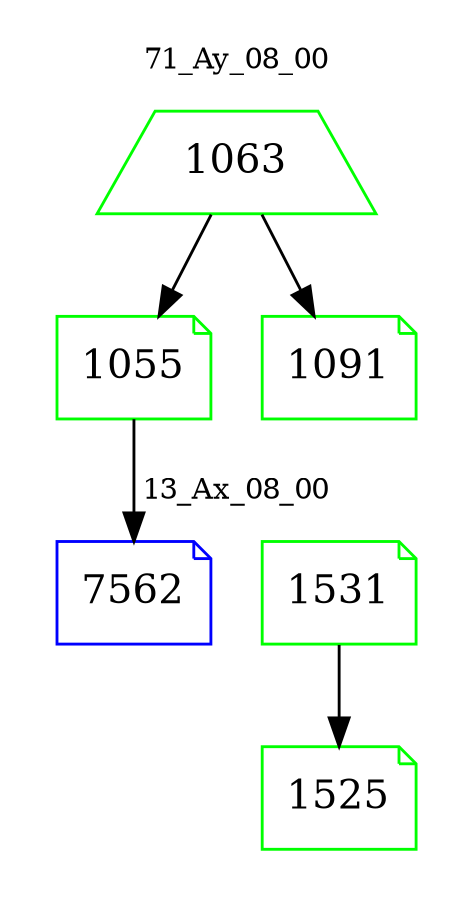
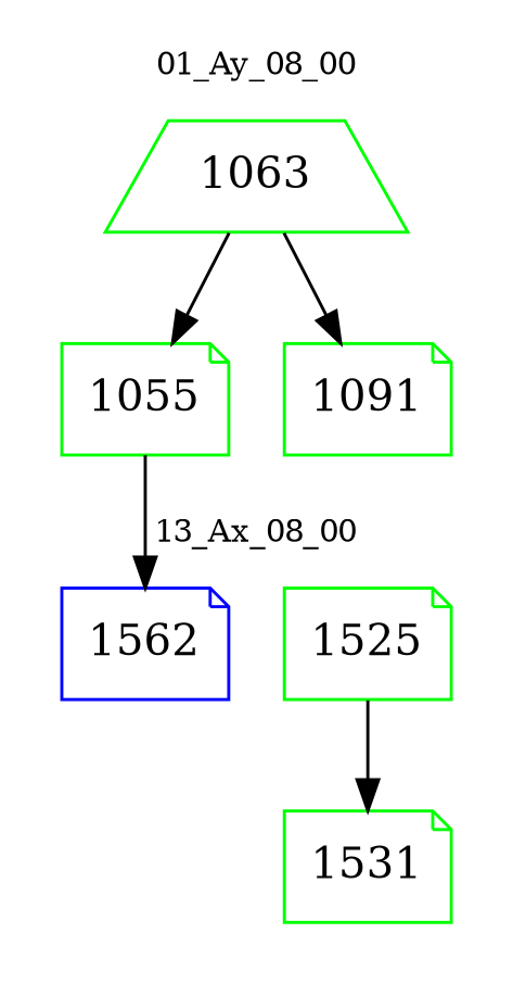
  digraph {
    node [color=green shape=note]
    edge [color=black]
    n1 [label=1531]
    n2 [label=1525]
-   n3 [color=blue label=7562]
+   n3 [color=blue label=1562]
    n4 [label=1063 shape=trapezium]
    n5 [label=1055]
    n6 [label=1091]
    subgraph cluster_1 {
      color=white
      fontsize=10
      label="13_Ax_08_00"
      n1
      n2
      n3
    }
    subgraph cluster_2 {
      color=white
      fontsize=10
-     label="71_Ay_08_00"
+     label="01_Ay_08_00"
      n4
      n5
      n6
    }
-   n1 -> n2
+   n2 -> n1
    n4 -> n5
    n4 -> n6
    n5 -> n3
  }
